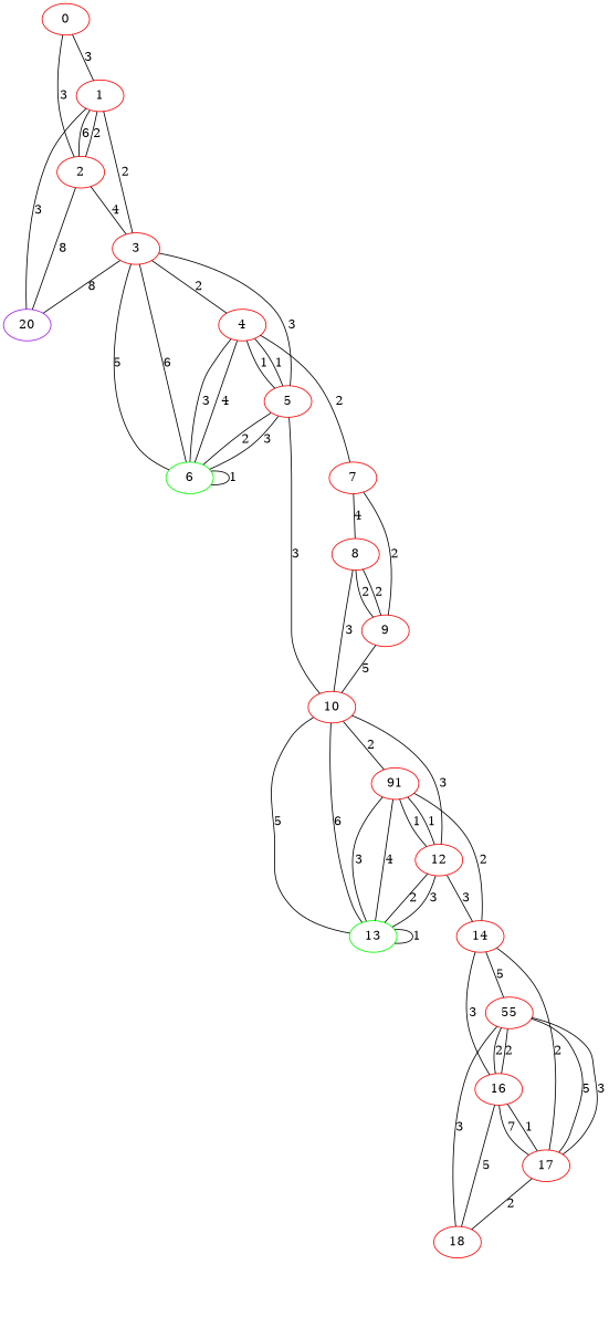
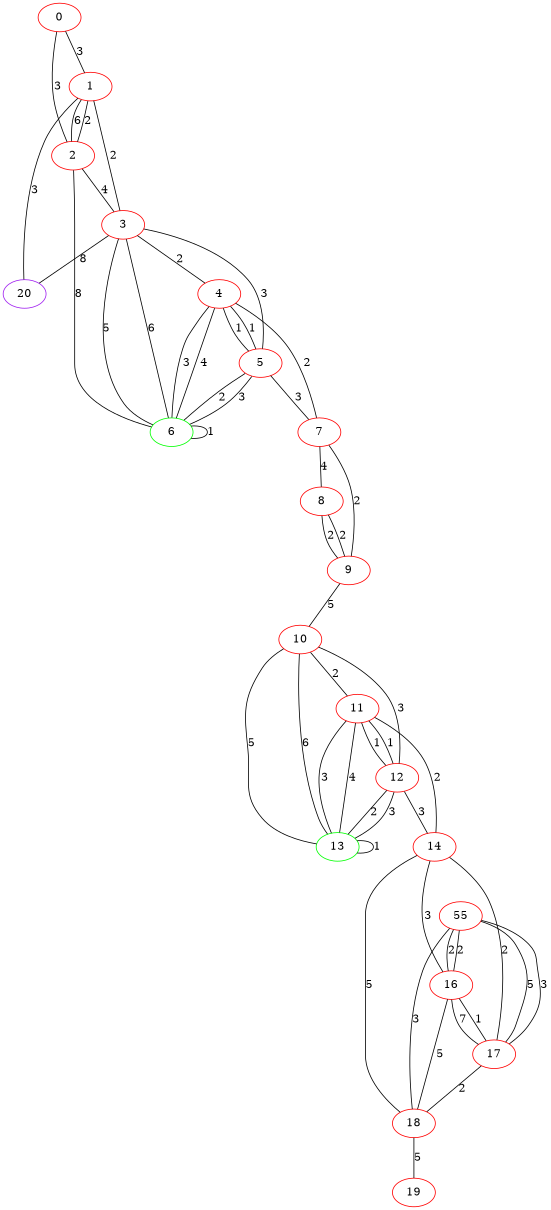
  graph {
    node [color=red weight=1]
    0
    1
    2
    3
    20 [color=purple weight=4]
    4
    5
    6 [color=green weight=2]
    7
    8
    9
    10
-   11 [label=91]
+   11
    12
    13 [color=green weight=2]
    14
    n17 [label=55]
    16
    17
    18
+   19
    0 -- 1 [label=3]
    0 -- 2 [label=3]
    1 -- 2 [label=6]
    1 -- 2 [label=2]
    1 -- 3 [label=2]
    1 -- 20 [label=3]
    2 -- 3 [label=4]
-   2 -- 20 [label=8]
+   2 -- 6 [label=8]
    3 -- 20 [label=8]
    3 -- 4 [label=2]
    3 -- 5 [label=3]
    3 -- 6 [label=5]
    3 -- 6 [label=6]
    4 -- 5 [label=1]
    4 -- 5 [label=1]
    4 -- 6 [label=3]
    4 -- 6 [label=4]
    4 -- 7 [label=2]
    5 -- 6 [label=2]
    5 -- 6 [label=3]
-   5 -- 10 [label=3]
+   5 -- 7 [label=3]
    6 -- 6 [label=1]
    7 -- 8 [label=4]
    7 -- 9 [label=2]
    8 -- 9 [label=2]
    8 -- 9 [label=2]
-   8 -- 10 [label=3]
    9 -- 10 [label=5]
    10 -- 11 [label=2]
    10 -- 12 [label=3]
    10 -- 13 [label=5]
    10 -- 13 [label=6]
    11 -- 12 [label=1]
    11 -- 12 [label=1]
    11 -- 13 [label=3]
    11 -- 13 [label=4]
    11 -- 14 [label=2]
    12 -- 13 [label=2]
    12 -- 13 [label=3]
    12 -- 14 [label=3]
    13 -- 13 [label=1]
-   14 -- n17 [label=5]
+   14 -- 18 [label=5]
    14 -- 16 [label=3]
    14 -- 17 [label=2]
    n17 -- 16 [label=2]
    n17 -- 16 [label=2]
    n17 -- 17 [label=5]
    n17 -- 17 [label=3]
    n17 -- 18 [label=3]
    16 -- 17 [label=7]
    16 -- 17 [label=1]
    16 -- 18 [label=5]
    17 -- 18 [label=2]
+   18 -- 19 [label=5]
  }
